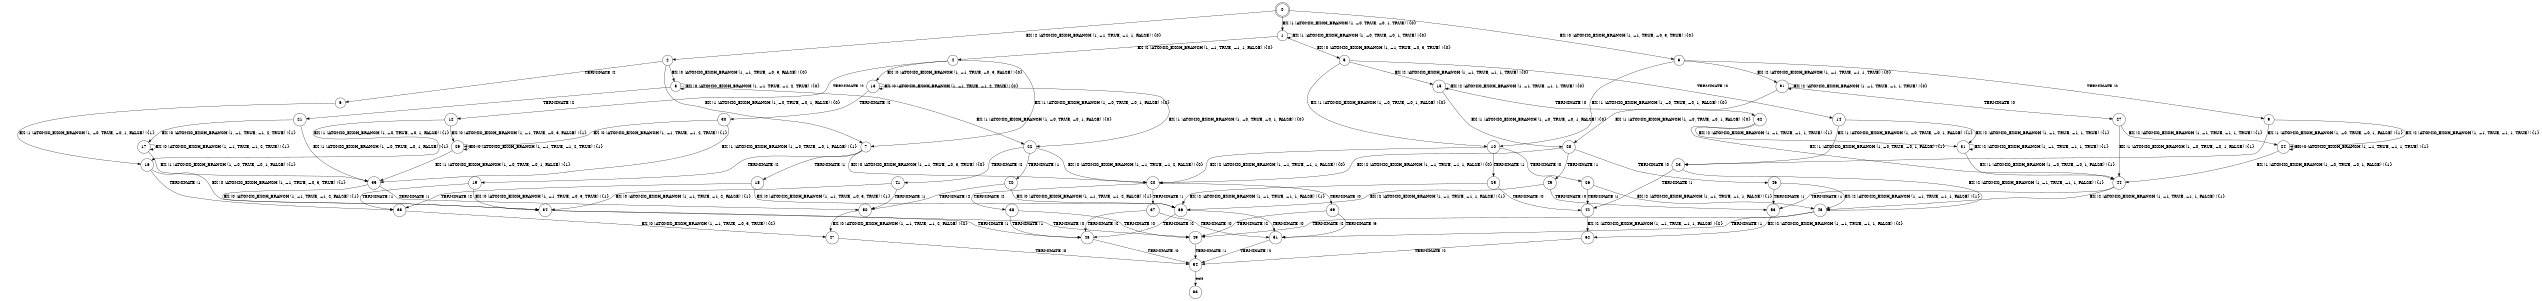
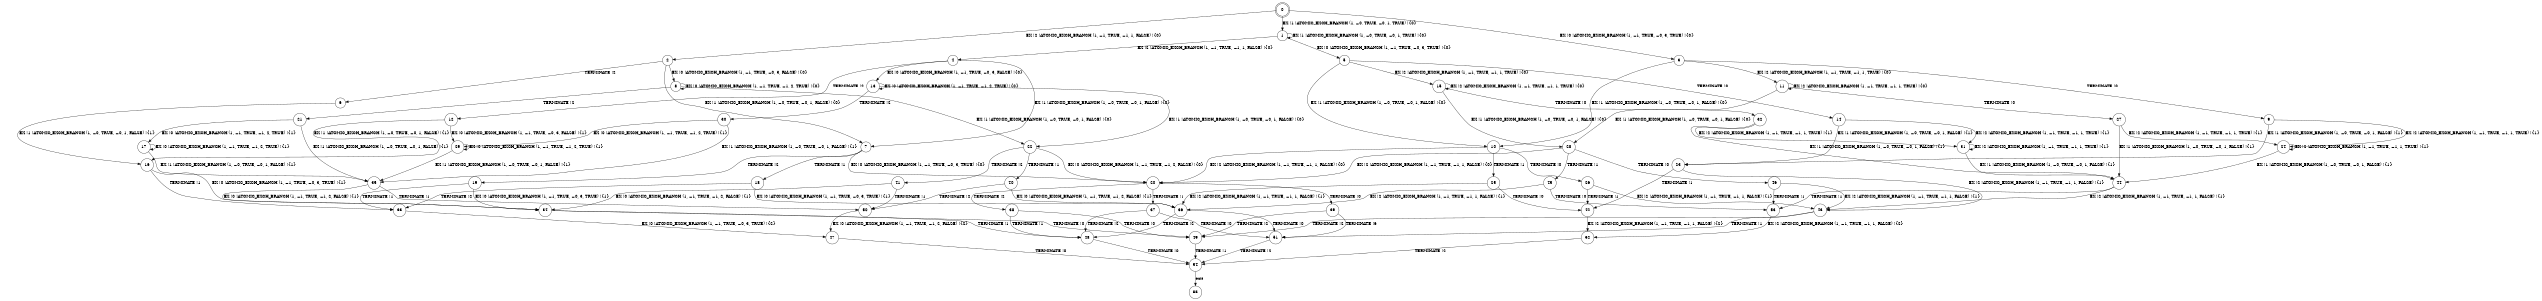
  digraph {
    node [shape=circle]
    0 [peripheries=2]
    1
    2
    3
    4
    5
    6
    7
    8
    9
    10
-   11 [label=91]
+   11
    12
    13
    14
    15
    16
    18
    19
    20
    21
    22
    23
    24
    25
    26
    27
    28
    29
    30
    31
    32
    33
    34
    17
    35
    36
    37
    38
    39
    40
    41
    42
    43
    44
    45
    46
    47
    48
    49
    50
    51
    52
    53
    54
    55
    0 -> 1 [label="EX !1 !ATOMIC_EXCH_BRANCH (1, +0, TRUE, +0, 1, TRUE) !{0}"]
    0 -> 2 [label="EX !2 !ATOMIC_EXCH_BRANCH (1, +1, TRUE, +1, 1, FALSE) !{0}"]
    0 -> 3 [label="EX !0 !ATOMIC_EXCH_BRANCH (1, +1, TRUE, +0, 3, TRUE) !{0}"]
    1 -> 1 [label="EX !1 !ATOMIC_EXCH_BRANCH (1, +0, TRUE, +0, 1, TRUE) !{0}"]
    1 -> 4 [label="EX !2 !ATOMIC_EXCH_BRANCH (1, +1, TRUE, +1, 1, FALSE) !{0}"]
    1 -> 5 [label="EX !0 !ATOMIC_EXCH_BRANCH (1, +1, TRUE, +0, 3, TRUE) !{0}"]
    2 -> 6 [label="TERMINATE !2"]
    2 -> 7 [label="EX !1 !ATOMIC_EXCH_BRANCH (1, +0, TRUE, +0, 1, FALSE) !{0}"]
    2 -> 8 [label="EX !0 !ATOMIC_EXCH_BRANCH (1, +1, TRUE, +0, 3, FALSE) !{0}"]
    3 -> 9 [label="TERMINATE !0"]
    3 -> 10 [label="EX !1 !ATOMIC_EXCH_BRANCH (1, +0, TRUE, +0, 1, FALSE) !{0}"]
    3 -> 11 [label="EX !2 !ATOMIC_EXCH_BRANCH (1, +1, TRUE, +1, 1, TRUE) !{0}"]
    4 -> 7 [label="EX !1 !ATOMIC_EXCH_BRANCH (1, +0, TRUE, +0, 1, FALSE) !{0}"]
    4 -> 12 [label="TERMINATE !2"]
    4 -> 13 [label="EX !0 !ATOMIC_EXCH_BRANCH (1, +1, TRUE, +0, 3, FALSE) !{0}"]
    5 -> 10 [label="EX !1 !ATOMIC_EXCH_BRANCH (1, +0, TRUE, +0, 1, FALSE) !{0}"]
    5 -> 14 [label="TERMINATE !0"]
    5 -> 15 [label="EX !2 !ATOMIC_EXCH_BRANCH (1, +1, TRUE, +1, 1, TRUE) !{0}"]
    6 -> 16 [label="EX !1 !ATOMIC_EXCH_BRANCH (1, +0, TRUE, +0, 1, FALSE) !{1}"]
    7 -> 18 [label="TERMINATE !1"]
    7 -> 19 [label="TERMINATE !2"]
    7 -> 20 [label="EX !0 !ATOMIC_EXCH_BRANCH (1, +1, TRUE, +0, 3, TRUE) !{0}"]
    8 -> 8 [label="EX !0 !ATOMIC_EXCH_BRANCH (1, +1, TRUE, +1, 2, TRUE) !{0}"]
    8 -> 21 [label="TERMINATE !2"]
    8 -> 22 [label="EX !1 !ATOMIC_EXCH_BRANCH (1, +0, TRUE, +0, 1, FALSE) !{0}"]
    9 -> 23 [label="EX !1 !ATOMIC_EXCH_BRANCH (1, +0, TRUE, +0, 1, FALSE) !{1}"]
    9 -> 24 [label="EX !2 !ATOMIC_EXCH_BRANCH (1, +1, TRUE, +1, 1, TRUE) !{1}"]
    10 -> 20 [label="EX !2 !ATOMIC_EXCH_BRANCH (1, +1, TRUE, +1, 1, FALSE) !{0}"]
    10 -> 25 [label="TERMINATE !1"]
    10 -> 26 [label="TERMINATE !0"]
    11 -> 11 [label="EX !2 !ATOMIC_EXCH_BRANCH (1, +1, TRUE, +1, 1, TRUE) !{0}"]
    11 -> 27 [label="TERMINATE !0"]
    11 -> 28 [label="EX !1 !ATOMIC_EXCH_BRANCH (1, +0, TRUE, +0, 1, FALSE) !{0}"]
    12 -> 16 [label="EX !1 !ATOMIC_EXCH_BRANCH (1, +0, TRUE, +0, 1, FALSE) !{1}"]
    12 -> 29 [label="EX !0 !ATOMIC_EXCH_BRANCH (1, +1, TRUE, +0, 3, FALSE) !{1}"]
    13 -> 13 [label="EX !0 !ATOMIC_EXCH_BRANCH (1, +1, TRUE, +1, 2, TRUE) !{0}"]
    13 -> 22 [label="EX !1 !ATOMIC_EXCH_BRANCH (1, +0, TRUE, +0, 1, FALSE) !{0}"]
    13 -> 30 [label="TERMINATE !2"]
    14 -> 23 [label="EX !1 !ATOMIC_EXCH_BRANCH (1, +0, TRUE, +0, 1, FALSE) !{1}"]
    14 -> 31 [label="EX !2 !ATOMIC_EXCH_BRANCH (1, +1, TRUE, +1, 1, TRUE) !{1}"]
    15 -> 15 [label="EX !2 !ATOMIC_EXCH_BRANCH (1, +1, TRUE, +1, 1, TRUE) !{0}"]
    15 -> 28 [label="EX !1 !ATOMIC_EXCH_BRANCH (1, +0, TRUE, +0, 1, FALSE) !{0}"]
    15 -> 32 [label="TERMINATE !0"]
    16 -> 33 [label="TERMINATE !1"]
    16 -> 34 [label="EX !0 !ATOMIC_EXCH_BRANCH (1, +1, TRUE, +0, 3, TRUE) !{1}"]
    18 -> 33 [label="TERMINATE !2"]
    18 -> 36 [label="EX !0 !ATOMIC_EXCH_BRANCH (1, +1, TRUE, +0, 3, TRUE) !{1}"]
    19 -> 33 [label="TERMINATE !1"]
    19 -> 34 [label="EX !0 !ATOMIC_EXCH_BRANCH (1, +1, TRUE, +0, 3, TRUE) !{1}"]
    20 -> 37 [label="TERMINATE !1"]
    20 -> 38 [label="TERMINATE !2"]
    20 -> 39 [label="TERMINATE !0"]
    21 -> 17 [label="EX !0 !ATOMIC_EXCH_BRANCH (1, +1, TRUE, +1, 2, TRUE) !{1}"]
    21 -> 35 [label="EX !1 !ATOMIC_EXCH_BRANCH (1, +0, TRUE, +0, 1, FALSE) !{1}"]
    22 -> 20 [label="EX !0 !ATOMIC_EXCH_BRANCH (1, +1, TRUE, +1, 2, FALSE) !{0}"]
    22 -> 40 [label="TERMINATE !1"]
    22 -> 41 [label="TERMINATE !2"]
    23 -> 42 [label="TERMINATE !1"]
    23 -> 43 [label="EX !2 !ATOMIC_EXCH_BRANCH (1, +1, TRUE, +1, 1, FALSE) !{1}"]
    24 -> 24 [label="EX !2 !ATOMIC_EXCH_BRANCH (1, +1, TRUE, +1, 1, TRUE) !{1}"]
    24 -> 44 [label="EX !1 !ATOMIC_EXCH_BRANCH (1, +0, TRUE, +0, 1, FALSE) !{1}"]
    25 -> 36 [label="EX !2 !ATOMIC_EXCH_BRANCH (1, +1, TRUE, +1, 1, FALSE) !{1}"]
    25 -> 42 [label="TERMINATE !0"]
    26 -> 42 [label="TERMINATE !1"]
    26 -> 43 [label="EX !2 !ATOMIC_EXCH_BRANCH (1, +1, TRUE, +1, 1, FALSE) !{1}"]
    27 -> 24 [label="EX !2 !ATOMIC_EXCH_BRANCH (1, +1, TRUE, +1, 1, TRUE) !{1}"]
    27 -> 44 [label="EX !1 !ATOMIC_EXCH_BRANCH (1, +0, TRUE, +0, 1, FALSE) !{1}"]
    28 -> 20 [label="EX !2 !ATOMIC_EXCH_BRANCH (1, +1, TRUE, +1, 1, FALSE) !{0}"]
    28 -> 45 [label="TERMINATE !1"]
    28 -> 46 [label="TERMINATE !0"]
    29 -> 29 [label="EX !0 !ATOMIC_EXCH_BRANCH (1, +1, TRUE, +1, 2, TRUE) !{1}"]
    29 -> 35 [label="EX !1 !ATOMIC_EXCH_BRANCH (1, +0, TRUE, +0, 1, FALSE) !{1}"]
    30 -> 29 [label="EX !0 !ATOMIC_EXCH_BRANCH (1, +1, TRUE, +1, 2, TRUE) !{1}"]
    30 -> 35 [label="EX !1 !ATOMIC_EXCH_BRANCH (1, +0, TRUE, +0, 1, FALSE) !{1}"]
    31 -> 31 [label="EX !2 !ATOMIC_EXCH_BRANCH (1, +1, TRUE, +1, 1, TRUE) !{1}"]
    31 -> 44 [label="EX !1 !ATOMIC_EXCH_BRANCH (1, +0, TRUE, +0, 1, FALSE) !{1}"]
    32 -> 31 [label="EX !2 !ATOMIC_EXCH_BRANCH (1, +1, TRUE, +1, 1, TRUE) !{1}"]
    32 -> 44 [label="EX !1 !ATOMIC_EXCH_BRANCH (1, +0, TRUE, +0, 1, FALSE) !{1}"]
    33 -> 47 [label="EX !0 !ATOMIC_EXCH_BRANCH (1, +1, TRUE, +0, 3, TRUE) !{2}"]
    34 -> 48 [label="TERMINATE !1"]
    34 -> 49 [label="TERMINATE !0"]
    17 -> 17 [label="EX !0 !ATOMIC_EXCH_BRANCH (1, +1, TRUE, +1, 2, TRUE) !{1}"]
    17 -> 35 [label="EX !1 !ATOMIC_EXCH_BRANCH (1, +0, TRUE, +0, 1, FALSE) !{1}"]
    35 -> 34 [label="EX !0 !ATOMIC_EXCH_BRANCH (1, +1, TRUE, +1, 2, FALSE) !{1}"]
    35 -> 50 [label="TERMINATE !1"]
    36 -> 48 [label="TERMINATE !2"]
    36 -> 51 [label="TERMINATE !0"]
    37 -> 48 [label="TERMINATE !2"]
    37 -> 51 [label="TERMINATE !0"]
    38 -> 48 [label="TERMINATE !1"]
    38 -> 49 [label="TERMINATE !0"]
    39 -> 49 [label="TERMINATE !2"]
    39 -> 51 [label="TERMINATE !6"]
    40 -> 36 [label="EX !0 !ATOMIC_EXCH_BRANCH (1, +1, TRUE, +1, 2, FALSE) !{1}"]
    40 -> 50 [label="TERMINATE !2"]
    41 -> 34 [label="EX !0 !ATOMIC_EXCH_BRANCH (1, +1, TRUE, +1, 2, FALSE) !{1}"]
    41 -> 50 [label="TERMINATE !1"]
    42 -> 52 [label="EX !2 !ATOMIC_EXCH_BRANCH (1, +1, TRUE, +1, 1, FALSE) !{2}"]
    43 -> 49 [label="TERMINATE !2"]
    43 -> 51 [label="TERMINATE !1"]
    44 -> 43 [label="EX !2 !ATOMIC_EXCH_BRANCH (1, +1, TRUE, +1, 1, FALSE) !{1}"]
    44 -> 53 [label="TERMINATE !1"]
    45 -> 36 [label="EX !2 !ATOMIC_EXCH_BRANCH (1, +1, TRUE, +1, 1, FALSE) !{1}"]
    45 -> 53 [label="TERMINATE !0"]
    46 -> 43 [label="EX !2 !ATOMIC_EXCH_BRANCH (1, +1, TRUE, +1, 1, FALSE) !{1}"]
    46 -> 53 [label="TERMINATE !1"]
    47 -> 54 [label="TERMINATE !0"]
    48 -> 54 [label="TERMINATE !0"]
    49 -> 54 [label="TERMINATE !1"]
    50 -> 47 [label="EX !0 !ATOMIC_EXCH_BRANCH (1, +1, TRUE, +1, 2, FALSE) !{2}"]
    51 -> 54 [label="TERMINATE !2"]
    52 -> 54 [label="TERMINATE !2"]
    53 -> 52 [label="EX !2 !ATOMIC_EXCH_BRANCH (1, +1, TRUE, +1, 1, FALSE) !{2}"]
    54 -> 55 [label=exit]
  }
